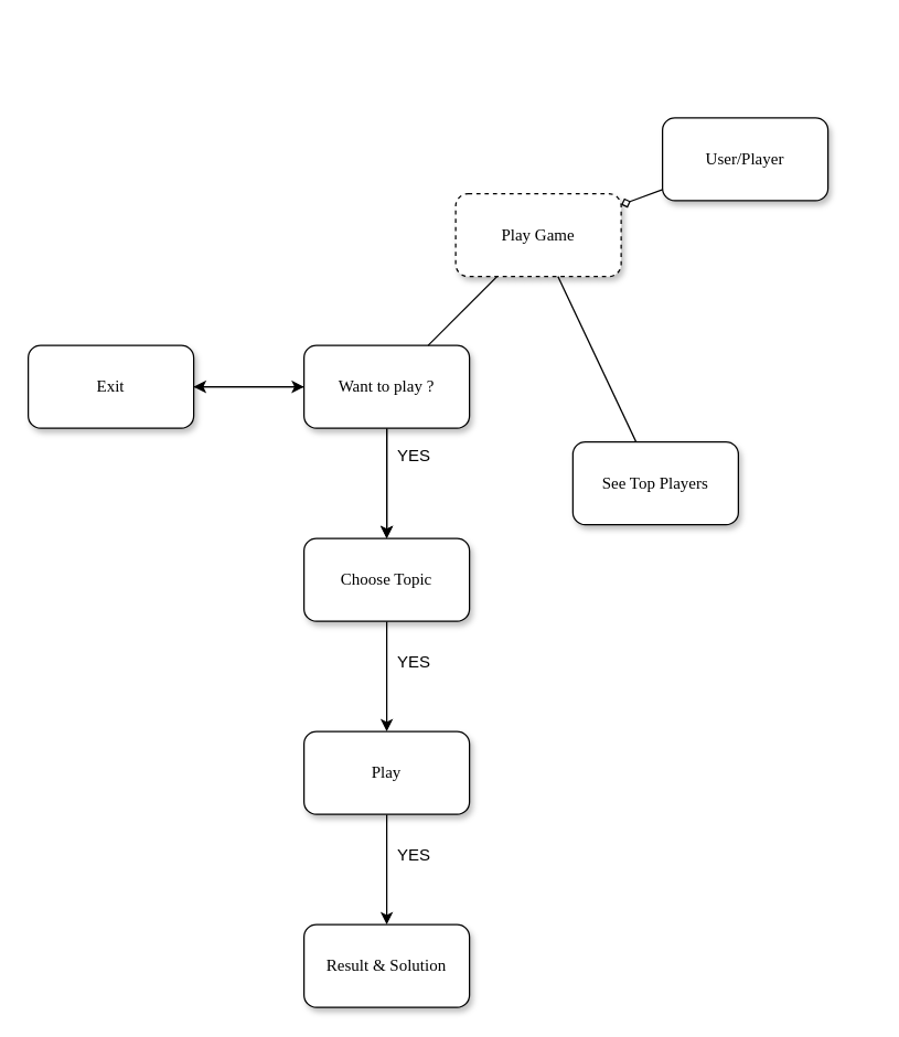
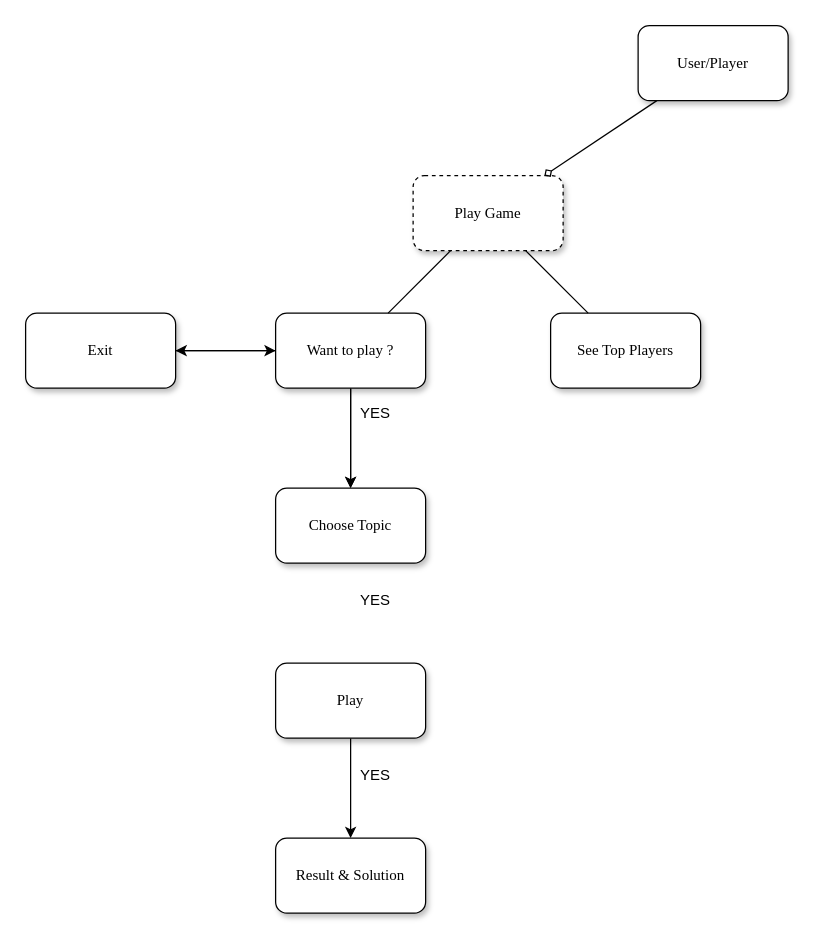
  <mxCell id="0" />
  <mxCell id="1" parent="0" />
- <mxCell id="2" value="User/Player" style="whiteSpace=wrap;html=1;rounded=1;shadow=1;labelBackgroundColor=none;strokeWidth=1;fontFamily=Verdana;fontSize=12;align=center;" parent="1" vertex="1"><mxGeometry x="480" y="85" width="120" height="60" as="geometry" /></mxCell>
+ <mxCell id="2" value="User/Player" style="whiteSpace=wrap;html=1;rounded=1;shadow=1;labelBackgroundColor=none;strokeWidth=1;fontFamily=Verdana;fontSize=12;align=center;" parent="1" vertex="1"><mxGeometry x="510" y="20" width="120" height="60" as="geometry" /></mxCell>
  <mxCell id="3" value="Play Game" style="whiteSpace=wrap;html=1;rounded=1;shadow=1;labelBackgroundColor=none;strokeWidth=1;fontFamily=Verdana;fontSize=12;align=center;dashed=1;" parent="1" vertex="1"><mxGeometry x="330" y="140" width="120" height="60" as="geometry" /></mxCell>
  <mxCell id="4" value="" style="rounded=0;html=1;labelBackgroundColor=none;startArrow=none;startFill=0;startSize=5;endArrow=diamond;endFill=0;endSize=5;jettySize=auto;orthogonalLoop=1;strokeWidth=1;fontFamily=Verdana;fontSize=12;" parent="1" source="2" target="3" edge="1"><mxGeometry x="-0.359" y="-11" relative="1" as="geometry"><mxPoint as="offset" /></mxGeometry></mxCell>
  <mxCell id="5" value="" style="edgeStyle=orthogonalEdgeStyle;rounded=0;orthogonalLoop=1;jettySize=auto;html=1;" parent="1" source="8" target="13" edge="1"><mxGeometry relative="1" as="geometry" /></mxCell>
  <mxCell id="6" value="" style="edgeStyle=orthogonalEdgeStyle;rounded=0;orthogonalLoop=1;jettySize=auto;html=1;" parent="1" source="8" target="13" edge="1"><mxGeometry relative="1" as="geometry" /></mxCell>
  <mxCell id="7" value="" style="edgeStyle=orthogonalEdgeStyle;rounded=0;orthogonalLoop=1;jettySize=auto;html=1;" parent="1" source="8" target="21" edge="1"><mxGeometry relative="1" as="geometry" /></mxCell>
  <mxCell id="8" value="&lt;span&gt;Want to play ?&lt;/span&gt;" style="whiteSpace=wrap;html=1;rounded=1;shadow=1;labelBackgroundColor=none;strokeWidth=1;fontFamily=Verdana;fontSize=12;align=center;" parent="1" vertex="1"><mxGeometry x="220" y="250" width="120" height="60" as="geometry" /></mxCell>
- <mxCell id="9" value="See Top Players" style="whiteSpace=wrap;html=1;rounded=1;shadow=1;labelBackgroundColor=none;strokeWidth=1;fontFamily=Verdana;fontSize=12;align=center;" parent="1" vertex="1"><mxGeometry x="415" y="320" width="120" height="60" as="geometry" /></mxCell>
+ <mxCell id="9" value="See Top Players" style="whiteSpace=wrap;html=1;rounded=1;shadow=1;labelBackgroundColor=none;strokeWidth=1;fontFamily=Verdana;fontSize=12;align=center;" parent="1" vertex="1"><mxGeometry x="440" y="250" width="120" height="60" as="geometry" /></mxCell>
  <mxCell id="10" value="" style="rounded=0;html=1;labelBackgroundColor=none;startArrow=none;startFill=0;startSize=5;endArrow=none;endFill=0;endSize=5;jettySize=auto;orthogonalLoop=1;strokeWidth=1;fontFamily=Verdana;fontSize=12" parent="1" source="3" target="8" edge="1"><mxGeometry x="-0.2" y="-14" relative="1" as="geometry"><mxPoint as="offset" /></mxGeometry></mxCell>
  <mxCell id="11" value="" style="rounded=0;html=1;labelBackgroundColor=none;startArrow=none;startFill=0;startSize=5;endArrow=none;endFill=0;endSize=5;jettySize=auto;orthogonalLoop=1;strokeWidth=1;fontFamily=Verdana;fontSize=12" parent="1" source="3" target="9" edge="1"><mxGeometry x="-0.2" y="14" relative="1" as="geometry"><mxPoint as="offset" /></mxGeometry></mxCell>
- <mxCell id="12" value="" style="edgeStyle=orthogonalEdgeStyle;rounded=0;orthogonalLoop=1;jettySize=auto;html=1;" parent="1" source="13" target="15" edge="1"><mxGeometry relative="1" as="geometry" /></mxCell>
  <mxCell id="13" value="&lt;span&gt;Choose Topic&lt;/span&gt;" style="whiteSpace=wrap;html=1;rounded=1;shadow=1;labelBackgroundColor=none;strokeWidth=1;fontFamily=Verdana;fontSize=12;align=center;" parent="1" vertex="1"><mxGeometry x="220" y="390" width="120" height="60" as="geometry" /></mxCell>
  <mxCell id="14" value="" style="edgeStyle=orthogonalEdgeStyle;rounded=0;orthogonalLoop=1;jettySize=auto;html=1;" parent="1" source="15" target="16" edge="1"><mxGeometry relative="1" as="geometry" /></mxCell>
  <mxCell id="15" value="&lt;span&gt;Play&lt;br&gt;&lt;/span&gt;" style="whiteSpace=wrap;html=1;rounded=1;shadow=1;labelBackgroundColor=none;strokeWidth=1;fontFamily=Verdana;fontSize=12;align=center;" parent="1" vertex="1"><mxGeometry x="220" y="530" width="120" height="60" as="geometry" /></mxCell>
  <mxCell id="16" value="&lt;span&gt;Result &amp;amp; Solution&lt;br&gt;&lt;/span&gt;" style="whiteSpace=wrap;html=1;rounded=1;shadow=1;labelBackgroundColor=none;strokeWidth=1;fontFamily=Verdana;fontSize=12;align=center;" parent="1" vertex="1"><mxGeometry x="220" y="670" width="120" height="60" as="geometry" /></mxCell>
  <mxCell id="17" value="YES" style="text;html=1;strokeColor=none;fillColor=none;align=center;verticalAlign=middle;whiteSpace=wrap;rounded=0;" parent="1" vertex="1"><mxGeometry x="280" y="320" width="40" height="20" as="geometry" /></mxCell>
  <mxCell id="18" value="YES" style="text;html=1;strokeColor=none;fillColor=none;align=center;verticalAlign=middle;whiteSpace=wrap;rounded=0;" parent="1" vertex="1"><mxGeometry x="280" y="470" width="40" height="20" as="geometry" /></mxCell>
  <mxCell id="19" value="YES" style="text;html=1;strokeColor=none;fillColor=none;align=center;verticalAlign=middle;whiteSpace=wrap;rounded=0;" parent="1" vertex="1"><mxGeometry x="280" y="610" width="40" height="20" as="geometry" /></mxCell>
  <mxCell id="20" value="" style="edgeStyle=orthogonalEdgeStyle;rounded=0;orthogonalLoop=1;jettySize=auto;html=1;" parent="1" source="21" target="8" edge="1"><mxGeometry relative="1" as="geometry" /></mxCell>
  <mxCell id="21" value="Exit" style="whiteSpace=wrap;html=1;rounded=1;shadow=1;labelBackgroundColor=none;strokeWidth=1;fontFamily=Verdana;fontSize=12;align=center;" parent="1" vertex="1"><mxGeometry x="20" y="250" width="120" height="60" as="geometry" /></mxCell>
